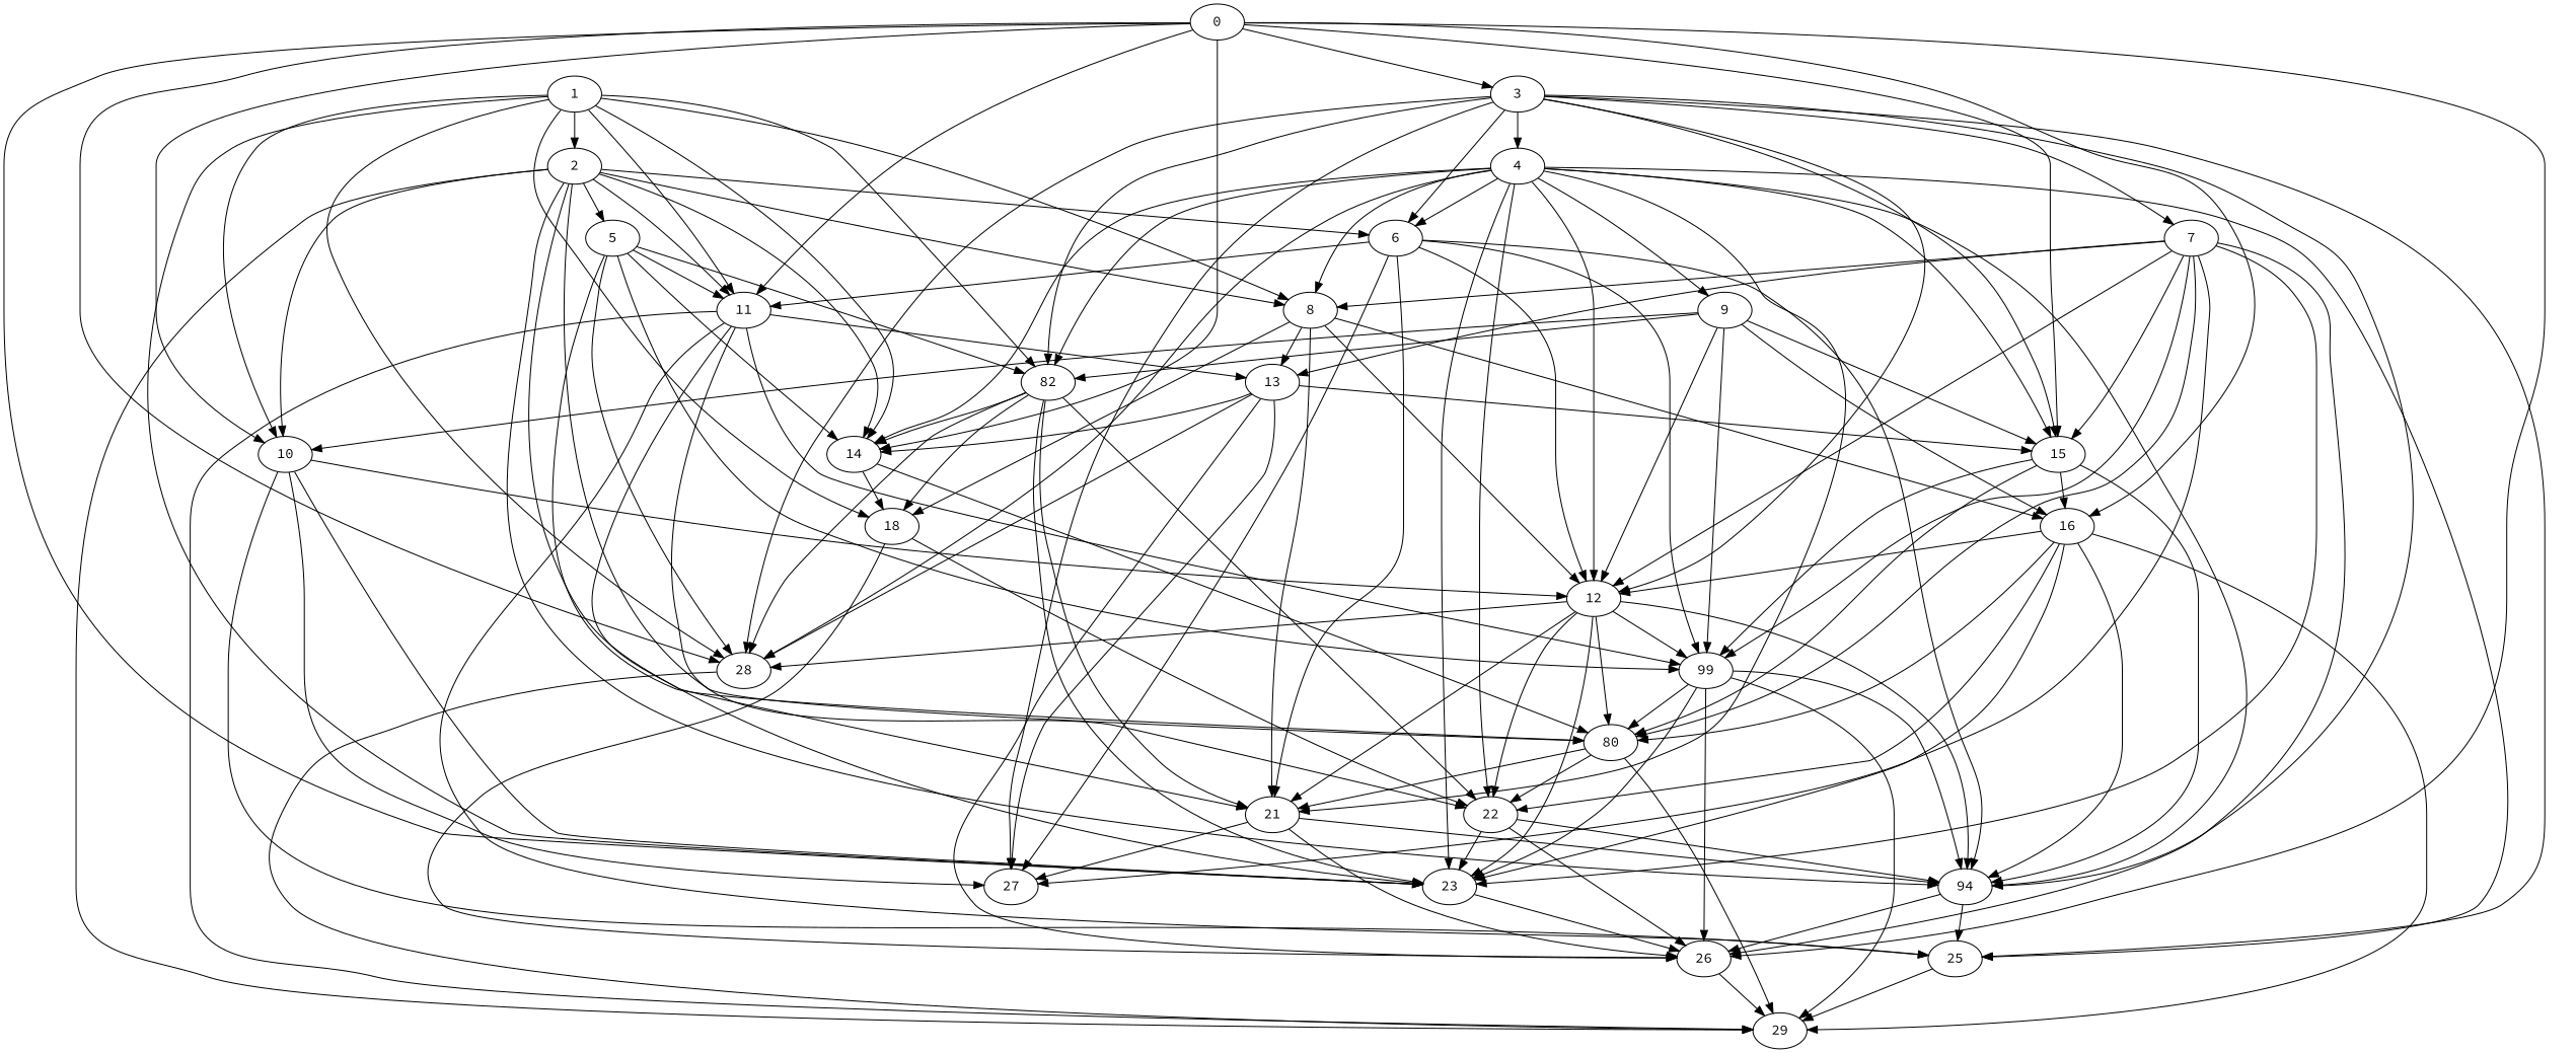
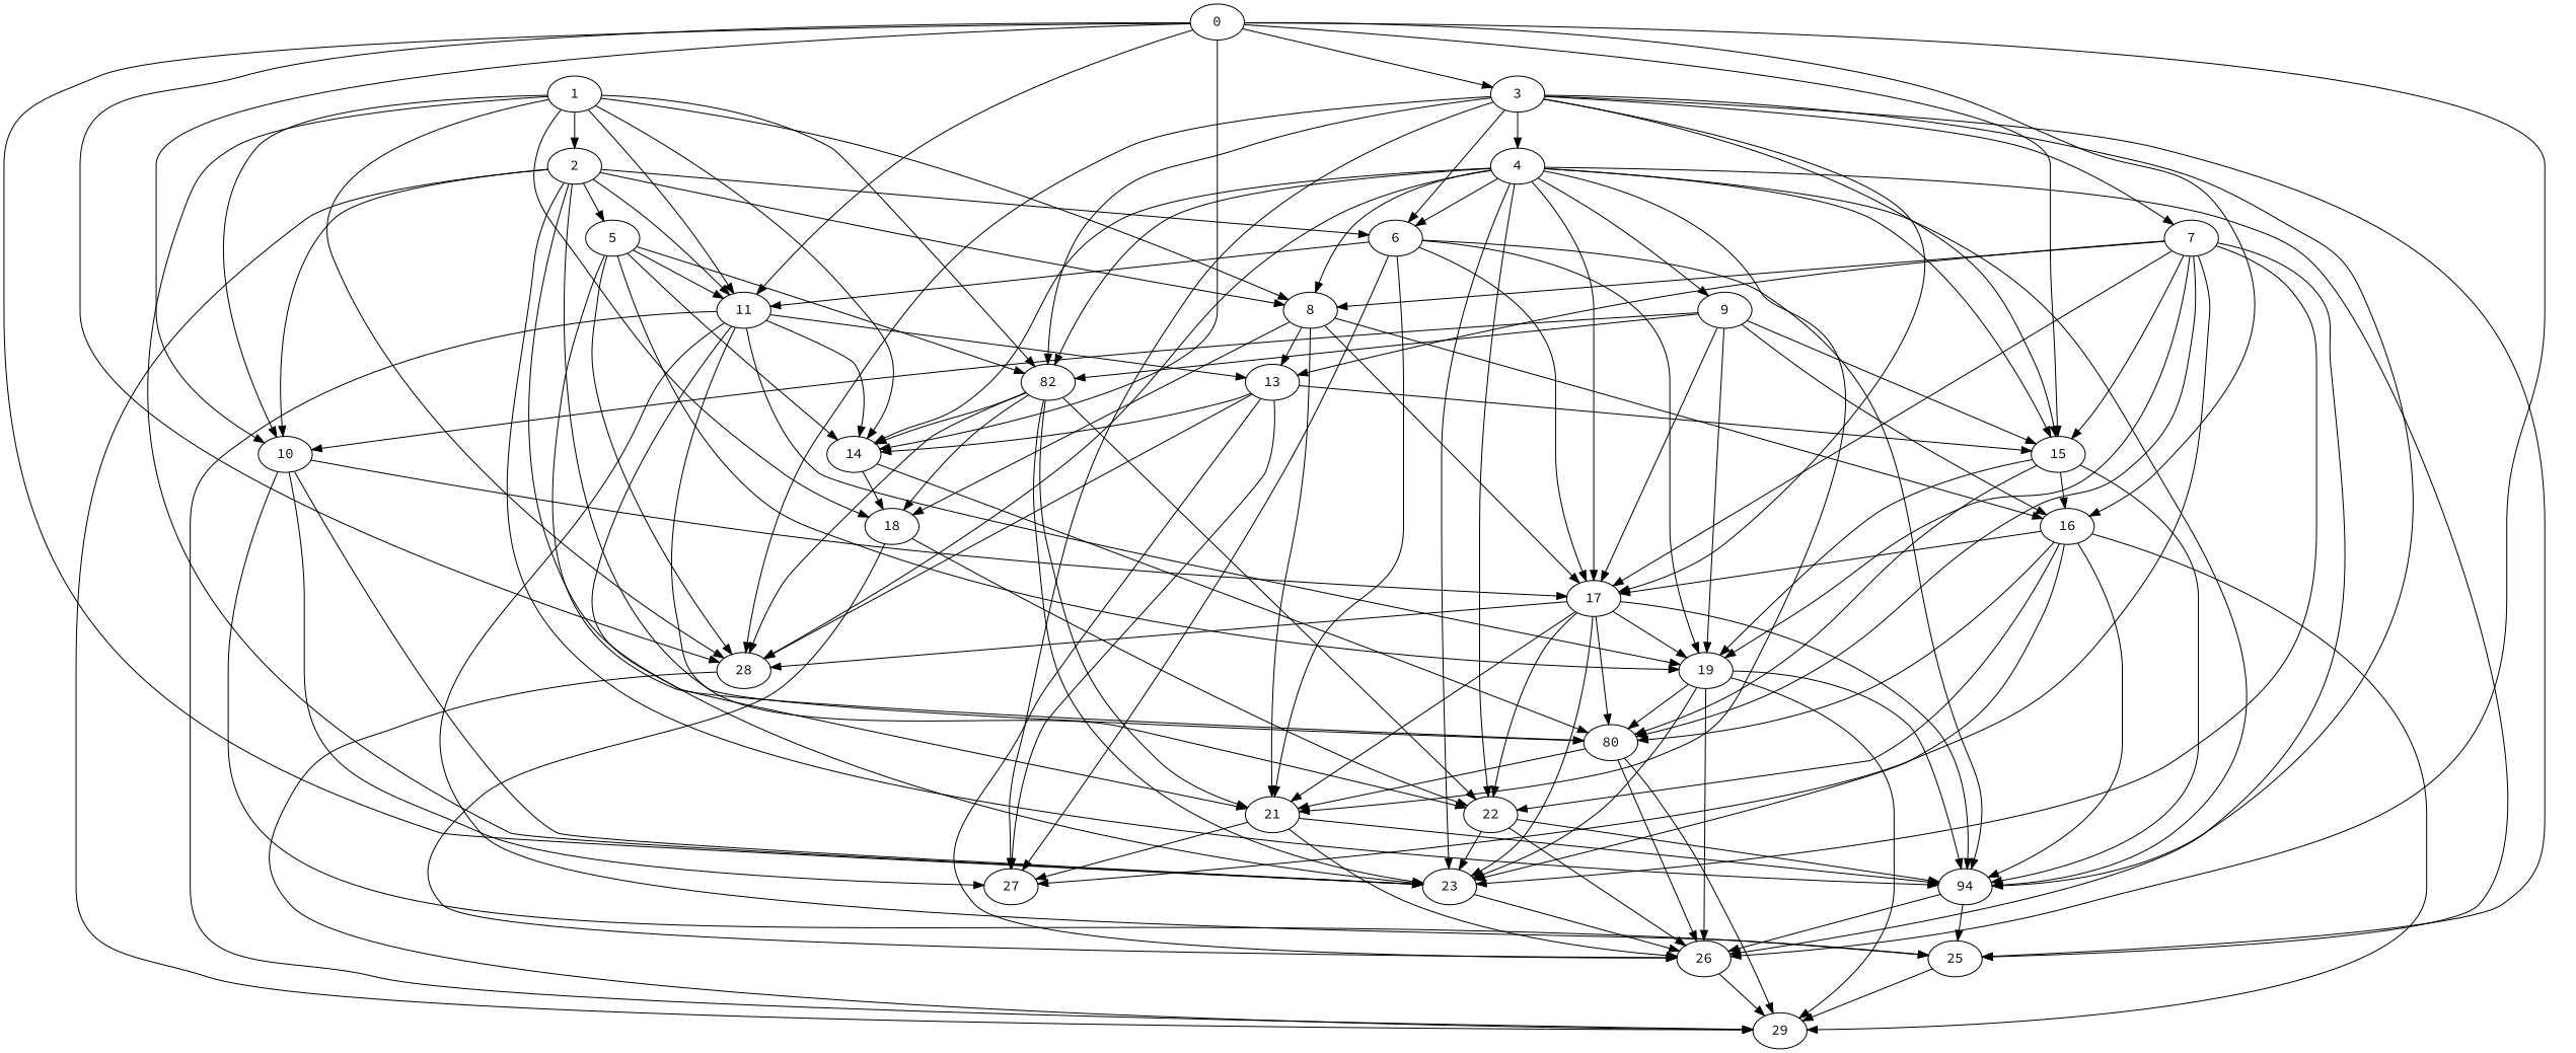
  digraph {
    fontname="Source Code Pro"
    node [Weight=307 fontname="Source Code Pro"]
    edge [Weight=2 fontname="Source Code Pro"]
    1 [Weight=358]
    2 [Weight=204]
    8
    11 [Weight=204]
    10 [Weight=153]
    n6 [label=82]
    14
    18 [Weight=358]
    23 [Weight=511]
    28
    6 [Weight=102]
    n12 [Weight=358 label=94]
    5
    n14 [Weight=204 label=80]
    21 [Weight=460]
    29 [Weight=204]
    16 [Weight=409]
-   17 [Weight=409 label=12]
+   17 [Weight=409]
    13
    25 [Weight=358]
    22 [Weight=358]
-   19 [Weight=256 label=99]
+   19 [Weight=256]
    27 [Weight=256]
    26 [Weight=358]
    0 [Weight=204]
    3 [Weight=102]
    15
    4
    7 [Weight=102]
    9 [Weight=256]
    1 -> 2 [Weight=4]
    1 -> 8 [Weight=4]
    1 -> 11 [Weight=6]
    1 -> 10 [Weight=7]
    1 -> n6 [Weight=8]
    1 -> 14
    1 -> 18
    1 -> 23 [Weight=10]
    1 -> 28 [Weight=7]
    2 -> 8 [Weight=7]
    2 -> 11 [Weight=5]
    2 -> 10 [Weight=6]
    2 -> 6 [Weight=4]
    2 -> n12
    2 -> 5
    2 -> n14 [Weight=4]
    2 -> 21 [Weight=7]
    2 -> 29 [Weight=5]
    8 -> 18 [Weight=9]
    8 -> 21
    8 -> 16 [Weight=6]
    8 -> 17 [Weight=5]
    8 -> 13
-   2 -> 14 [Weight=3]
+   11 -> 14 [Weight=3]
    11 -> 23 [Weight=6]
    11 -> 29 [Weight=8]
    11 -> 13 [Weight=10]
    11 -> 25 [Weight=4]
    11 -> 22 [Weight=9]
    11 -> 19 [Weight=9]
    10 -> 23 [Weight=9]
    10 -> 17 [Weight=6]
    10 -> 25 [Weight=7]
    10 -> 27 [Weight=6]
    n6 -> 14 [Weight=5]
    n6 -> 18 [Weight=10]
    n6 -> 23 [Weight=3]
    n6 -> 28
    n6 -> 21 [Weight=8]
    n6 -> 22 [Weight=6]
    14 -> 18 [Weight=10]
    14 -> n14 [Weight=9]
    18 -> 22
    18 -> 26 [Weight=8]
    23 -> 26
    28 -> 29 [Weight=8]
    6 -> 11 [Weight=5]
    6 -> n12 [Weight=3]
    6 -> 21 [Weight=7]
    6 -> 17 [Weight=5]
    6 -> 19 [Weight=3]
    6 -> 27 [Weight=6]
    n12 -> 25 [Weight=7]
    n12 -> 26 [Weight=6]
    5 -> 11 [Weight=9]
    5 -> n6 [Weight=10]
    5 -> 14
    5 -> 28 [Weight=3]
    5 -> n14 [Weight=7]
    5 -> 19 [Weight=5]
    n14 -> 21 [Weight=6]
    n14 -> 29 [Weight=4]
-   n14 -> 22 [Weight=7]
+   n14 -> 26 [Weight=7]
    21 -> n12 [Weight=4]
    21 -> 27 [Weight=4]
    21 -> 26 [Weight=10]
    16 -> 23 [Weight=7]
    16 -> n12
    16 -> n14 [Weight=4]
    16 -> 29 [Weight=7]
    16 -> 17 [Weight=7]
    16 -> 22
    17 -> 23 [Weight=3]
    17 -> 28
    17 -> n12 [Weight=7]
    17 -> n14 [Weight=6]
    17 -> 21 [Weight=8]
    17 -> 22 [Weight=10]
    17 -> 19 [Weight=4]
    13 -> 14 [Weight=8]
    13 -> 28 [Weight=5]
    13 -> 27 [Weight=3]
    13 -> 26 [Weight=4]
    13 -> 15 [Weight=8]
    25 -> 29 [Weight=9]
    22 -> 23 [Weight=3]
    22 -> n12 [Weight=6]
    22 -> 26 [Weight=8]
    19 -> 23 [Weight=9]
    19 -> n12 [Weight=10]
    19 -> n14 [Weight=6]
    19 -> 29 [Weight=4]
    19 -> 26
    26 -> 29 [Weight=5]
    0 -> 11 [Weight=7]
    0 -> 10 [Weight=7]
    0 -> 14 [Weight=5]
    0 -> 23 [Weight=10]
    0 -> 28 [Weight=10]
    0 -> 16 [Weight=7]
    0 -> 26 [Weight=4]
    0 -> 3 [Weight=7]
    0 -> 15 [Weight=5]
    3 -> n6
    3 -> 28 [Weight=8]
    3 -> 6 [Weight=3]
    3 -> n12 [Weight=4]
    3 -> 17
    3 -> 25 [Weight=5]
    3 -> 27 [Weight=10]
    3 -> 15 [Weight=5]
    3 -> 4 [Weight=9]
    3 -> 7 [Weight=8]
    15 -> n12 [Weight=9]
    15 -> n14 [Weight=4]
    15 -> 16 [Weight=9]
    15 -> 19 [Weight=5]
    4 -> 8 [Weight=9]
    4 -> n6 [Weight=5]
    4 -> 14 [Weight=9]
    4 -> 23 [Weight=9]
    4 -> 28 [Weight=9]
    4 -> 6
    4 -> n12 [Weight=7]
    4 -> 21 [Weight=4]
    4 -> 17
    4 -> 25 [Weight=3]
    4 -> 22 [Weight=3]
    4 -> 15
    4 -> 9
    7 -> 8 [Weight=5]
    7 -> 23 [Weight=10]
    7 -> n14 [Weight=7]
    7 -> 17
    7 -> 13 [Weight=5]
    7 -> 19 [Weight=5]
    7 -> 27 [Weight=6]
    7 -> 26 [Weight=7]
    7 -> 15 [Weight=10]
    9 -> 10 [Weight=8]
    9 -> n6 [Weight=5]
    9 -> 16 [Weight=3]
    9 -> 17 [Weight=5]
    9 -> 19 [Weight=4]
    9 -> 15 [Weight=3]
  }
